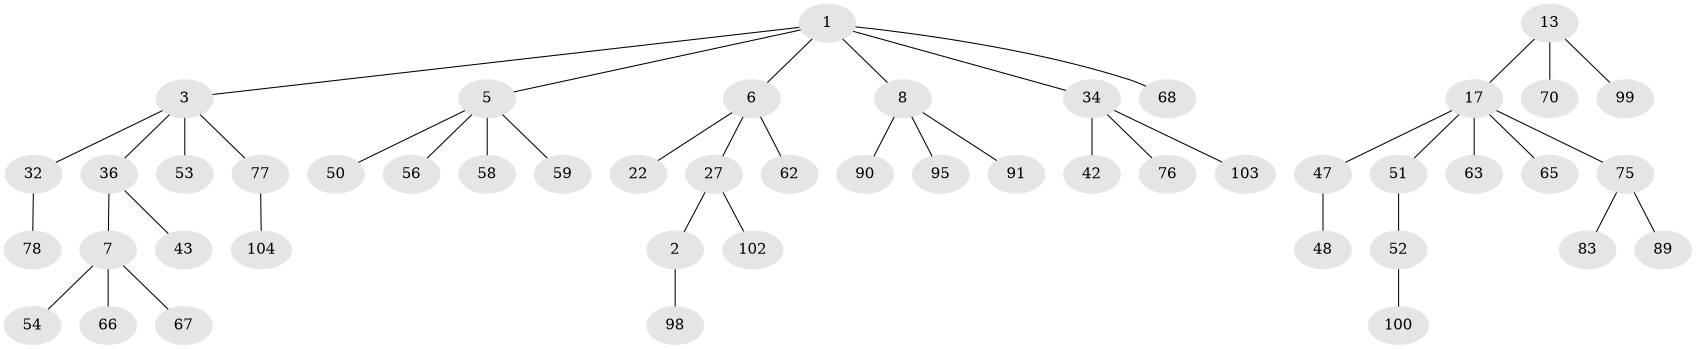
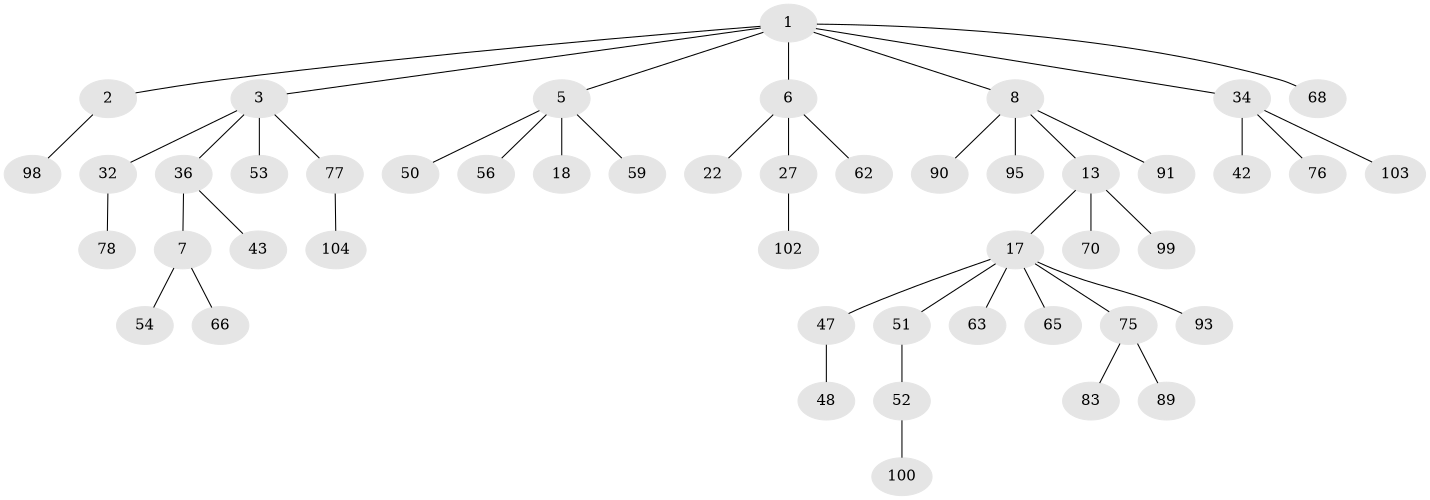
  graph {
    node [color=gray90 style=filled]
    1 [super="+12"]
    2 [super="+25"]
    3 [super="+35+4"]
    5 [super="+28+23+10"]
    6 [super="+21+18+14+16"]
    8 [super="+24+9"]
    34
    68
    98
    32
    36 [super="+40+81+41"]
    53
    77
    50 [super="+84"]
    56 [super="+73"]
-   58
+   58 [label=18]
    59 [super="+82"]
    22
    27
    62
    90
    95
    13 [super="+15+44"]
    n24 [label=91]
    42 [super="+85"]
    76 [super="+86"]
    103
    7 [super="+11"]
    n29 [label=54]
    66
-   67
    78
    43
    104
    102
    17 [super="+74+26+20"]
    70
    99
    47 [super="+80"]
    51
    63
    65 [super="+105"]
    75
+   93
    48 [super="+88"]
    52
    83 [super="+92"]
    89
    100
-   27 -- 2
+   1 -- 2
    1 -- 3
    1 -- 5
    1 -- 6
    1 -- 8
    1 -- 34
    1 -- 68
    2 -- 98
    3 -- 32
    3 -- 36
    3 -- 53
    3 -- 77
    5 -- 50
    5 -- 56
    5 -- 58
    5 -- 59
    6 -- 22
    6 -- 27
    6 -- 62
    8 -- 90
    8 -- 95
+   8 -- 13
    8 -- n24
    34 -- 42
    34 -- 76
    34 -- 103
    32 -- 78
    36 -- 7
    36 -- 43
    77 -- 104
    27 -- 102
    13 -- 17
    13 -- 70
    13 -- 99
    7 -- n29
    7 -- 66
-   7 -- 67
    17 -- 47
    17 -- 51
    17 -- 63
    17 -- 65
    17 -- 75
+   17 -- 93
    47 -- 48
    51 -- 52
    75 -- 83
    75 -- 89
    52 -- 100
  }
